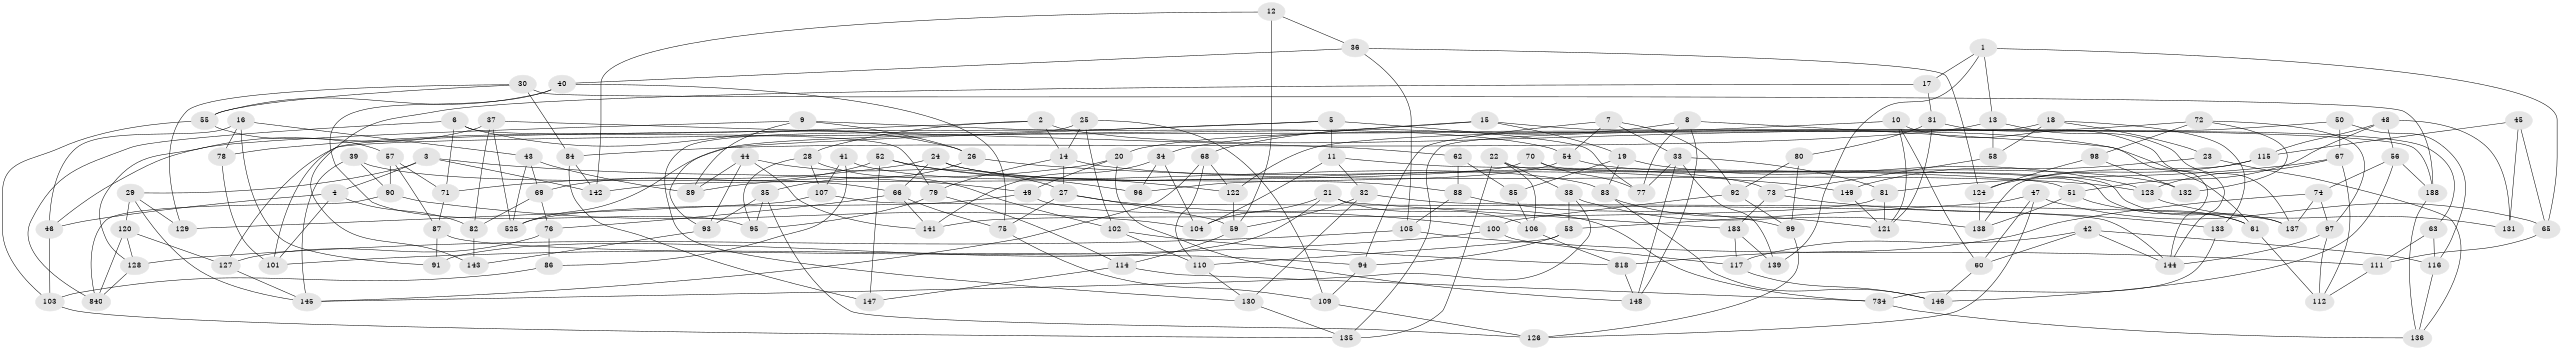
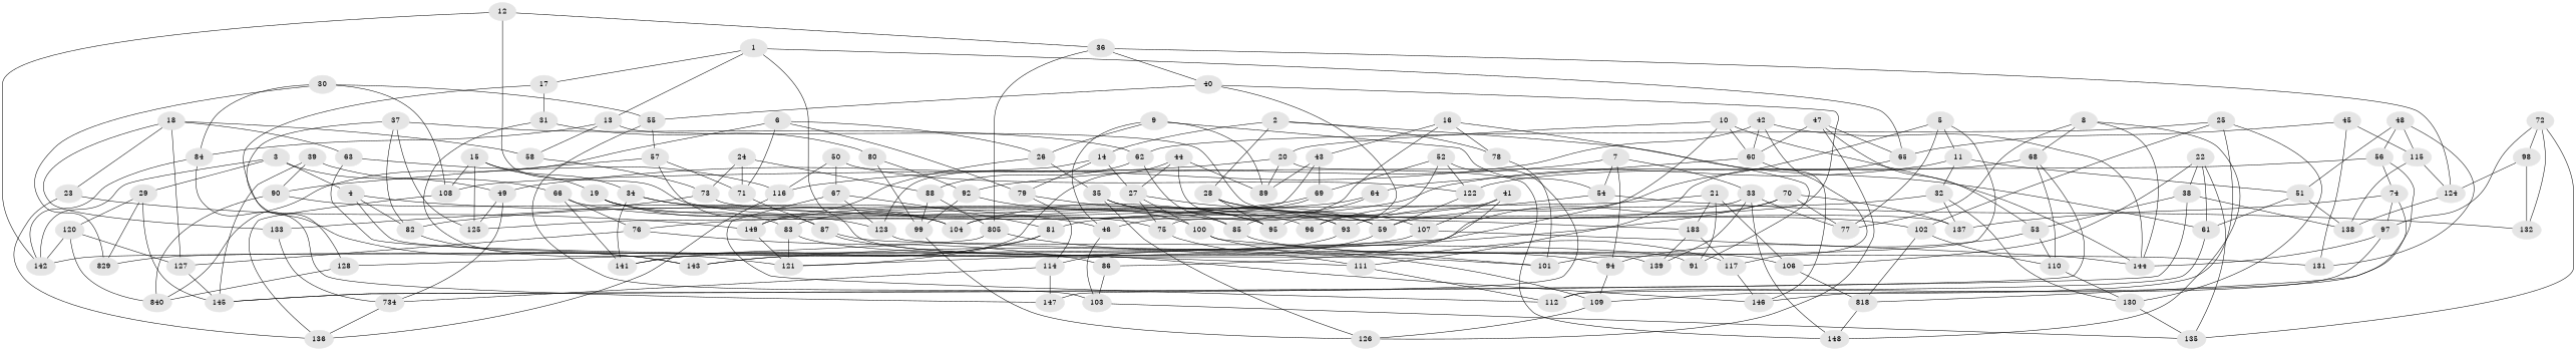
  graph {
    node [color=gray90 style=filled]
    1
    13
    17
    65
    139
    58
    84
    137
    31
    143
    111
    2
    14
    28
    61
    78
    79
    27
    123
    102
    95
    107
    112
    101
    3
    4
    29
    49
    142
    46
    82
    120
-   129
+   129 [label=829]
    145
-   125 [label=525]
+   125
    n36 [label=734]
    103
    5
    11
    77
    93
    32
    51
    104
    6
    26
    71
    n48 [label=840]
    n49 [label=149]
    35
    87
    114
    7
    33
    54
    92
    94
    148
    81
    96
    132
    100
    99
    109
    8
    68
    144
    122
    110
    9
    89
    10
    20
    60
    121
    146
+   64
    59
    130
    138
    12
    36
    40
-   105
+   105 [label=805]
    124
    98
    73
    147
    75
    131
    15
    19
    34
-   108 [label=188]
+   108
    83
    85
    141
    136
    16
    43
    91
    69
    63
    80
    18
    23
    127
    133
    106
    21
    n111 [label=183]
    n112 [label=818]
    117
    22
    38
    135
    53
    116
    24
    66
    88
    76
    25
    62
    126
    128
    30
    55
    57
    37
    39
    90
    41
    86
    42
    44
    45
    115
    47
    48
    56
    74
    50
    67
    52
    97
    70
    72
    1 -- 13
    1 -- 17
    1 -- 65
    1 -- 139
    13 -- 58
    13 -- 84
    13 -- 137
    17 -- 31
    17 -- 143
    65 -- 111
    58 -- 73
    84 -- 142
    84 -- 147
    31 -- 121
-   31 -- 63
+   18 -- 63
    31 -- 80
    111 -- 112
    2 -- 14
    2 -- 28
    2 -- 61
    2 -- 78
    14 -- 79
    14 -- 27
    14 -- 123
    28 -- 102
    28 -- 95
    28 -- 107
    61 -- 112
    78 -- 101
    79 -- 95
    79 -- 114
    27 -- 100
    27 -- 59
    27 -- 75
    123 -- 131
    102 -- 110
    102 -- n112
    107 -- 129
    107 -- 144
    3 -- 4
    3 -- 29
    3 -- 49
    3 -- 142
    4 -- 101
    4 -- 46
    4 -- 82
    29 -- 120
    29 -- 129
    29 -- 145
    49 -- 125
    49 -- n36
    46 -- 103
    82 -- 143
    120 -- n48
    120 -- 127
-   120 -- 128
+   120 -- 142
    n36 -- 136
    103 -- 135
    5 -- 101
    5 -- 11
    5 -- 77
    5 -- 93
    11 -- 32
    11 -- 51
    11 -- 104
    93 -- 143
    32 -- 137
    32 -- 59
    32 -- 130
    51 -- 61
    51 -- 138
    6 -- 79
    6 -- 26
    6 -- 71
    6 -- n48
    26 -- n49
    26 -- 35
    71 -- 87
    n49 -- 121
    35 -- 95
    35 -- 93
    35 -- 126
    87 -- 94
    87 -- 91
    114 -- n36
    114 -- 147
    7 -- 33
    7 -- 54
    7 -- 92
    7 -- 94
    33 -- 139
    33 -- 77
    33 -- 148
    33 -- 81
    54 -- 96
    54 -- 132
    92 -- 100
    92 -- 99
    94 -- 109
    81 -- 121
    81 -- 141
    100 -- 101
    100 -- 117
    99 -- 126
    109 -- 126
    8 -- 77
    8 -- 148
    8 -- 68
    8 -- 144
    68 -- 145
    68 -- 122
    68 -- 110
    122 -- 59
    110 -- 130
    9 -- 46
    9 -- 26
    9 -- 54
    9 -- 89
    10 -- 144
    10 -- 20
    10 -- 60
    10 -- 121
    20 -- 49
    20 -- 148
    20 -- 89
    60 -- 146
+   60 -- 64
+   64 -- n49
+   64 -- 85
    59 -- 114
    130 -- 135
    12 -- 142
    12 -- 59
    12 -- 36
    36 -- 40
    36 -- 105
    36 -- 124
    40 -- 95
    40 -- 75
    40 -- 55
    105 -- 111
    105 -- 128
    124 -- 138
    98 -- 132
    98 -- 124
    73 -- 133
    73 -- n111
    75 -- 109
    15 -- 125
    15 -- 19
    15 -- 34
    15 -- 108
    19 -- 123
    19 -- 83
    19 -- 85
    34 -- 104
    34 -- 96
    34 -- 141
    108 -- 136
    83 -- 121
    83 -- 146
    85 -- 106
    16 -- 78
    16 -- 46
    16 -- 43
    16 -- 91
    43 -- 125
    43 -- 89
    43 -- 69
    69 -- 82
    69 -- 76
    63 -- 111
    63 -- 116
    80 -- 92
    80 -- 99
    18 -- 58
    18 -- 23
    18 -- 127
    18 -- 133
    23 -- n49
    23 -- 136
    127 -- 145
    133 -- n36
    106 -- n112
    21 -- 104
    21 -- 91
    21 -- 106
    21 -- n111
    n111 -- 139
    n111 -- 117
    n112 -- 148
    117 -- 146
    22 -- 61
    22 -- 106
    22 -- 38
    22 -- 135
    38 -- 145
    38 -- 138
    38 -- 53
    53 -- 94
    53 -- 110
    116 -- 136
    24 -- 71
    24 -- 73
-   24 -- 66
    24 -- 88
    66 -- 75
    66 -- 141
    66 -- 76
    88 -- 99
    88 -- 105
    76 -- 127
    76 -- 86
    25 -- 102
    25 -- 109
    25 -- 130
-   25 -- 14
+   25 -- 62
    62 -- 85
    62 -- 88
    128 -- n48
    30 -- 84
    30 -- 129
    30 -- 108
    30 -- 55
    55 -- 103
    55 -- 57
    57 -- 71
    57 -- 87
    57 -- 90
    37 -- 82
    37 -- 125
    37 -- 62
    37 -- 128
    39 -- 145
    39 -- 66
    39 -- 90
    90 -- 104
    90 -- n48
    41 -- 107
    41 -- 83
    41 -- 86
    86 -- 103
    42 -- 144
    42 -- 60
    42 -- 117
    42 -- 116
    44 -- 27
    44 -- 93
    44 -- 89
    44 -- 141
    45 -- 65
    45 -- 131
    45 -- 115
    115 -- 138
    115 -- 124
    47 -- 65
    47 -- 60
    47 -- 53
    47 -- 126
    48 -- 51
    48 -- 131
    48 -- 115
    48 -- 56
    56 -- 146
    56 -- 108
    56 -- 74
    74 -- 137
    74 -- n112
    74 -- 97
    50 -- 122
    50 -- 116
    50 -- 67
    67 -- 123
    67 -- 112
    67 -- 81
    52 -- 96
    52 -- 122
    52 -- 147
    52 -- 69
    97 -- 112
    97 -- 144
    70 -- 137
+   70 -- 143
    70 -- 142
    70 -- 77
    72 -- 132
    72 -- 98
    72 -- 135
    72 -- 97
  }
